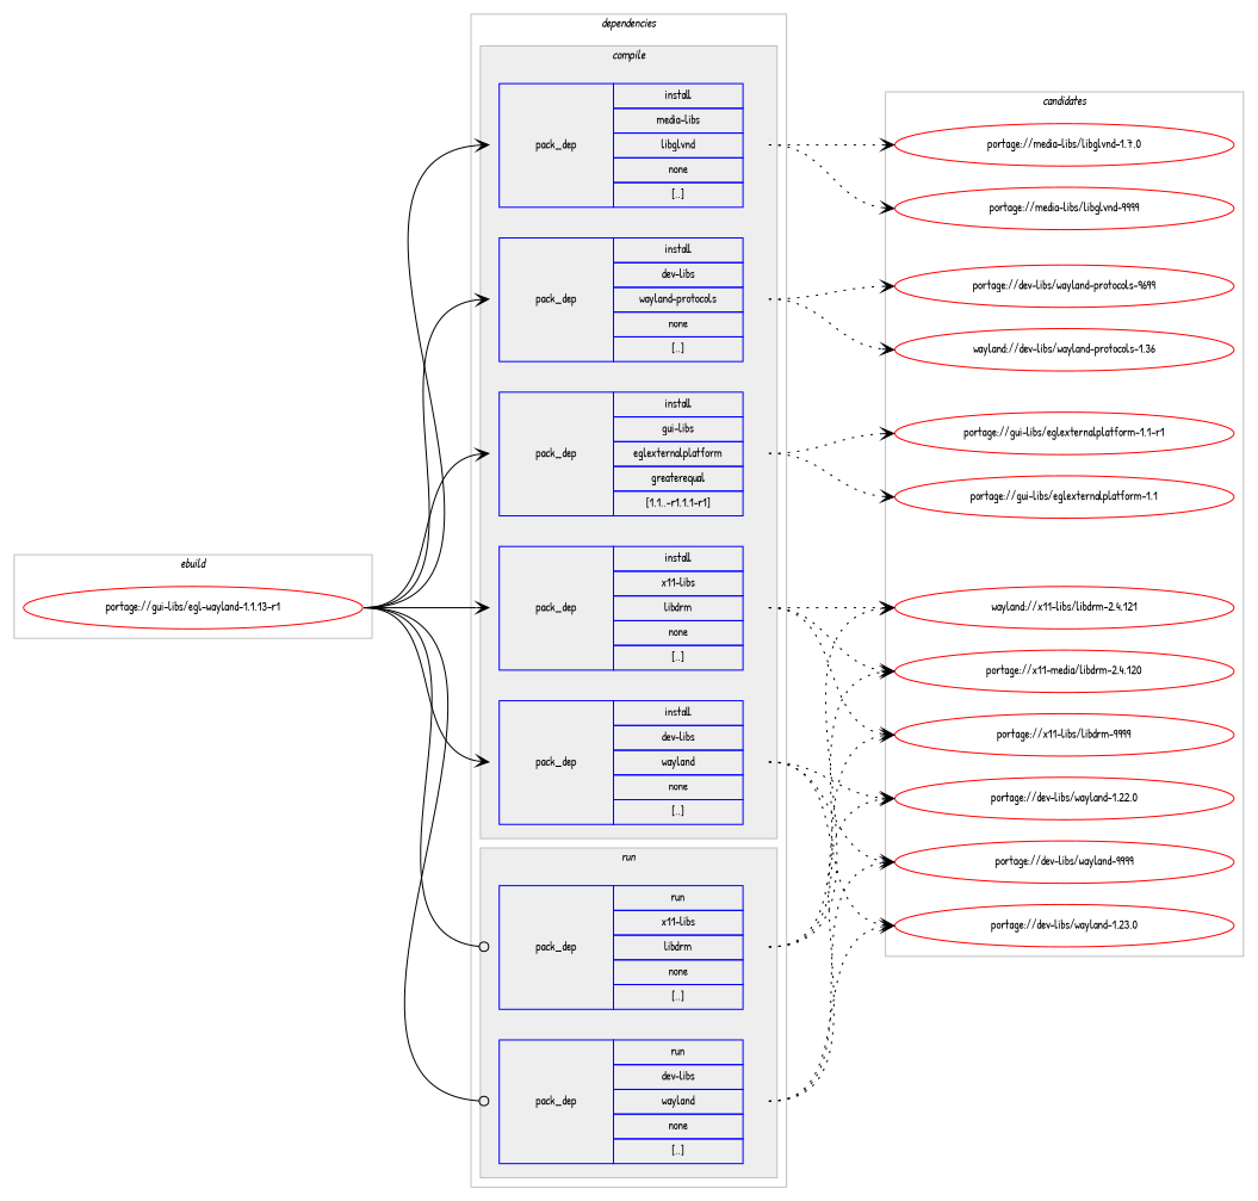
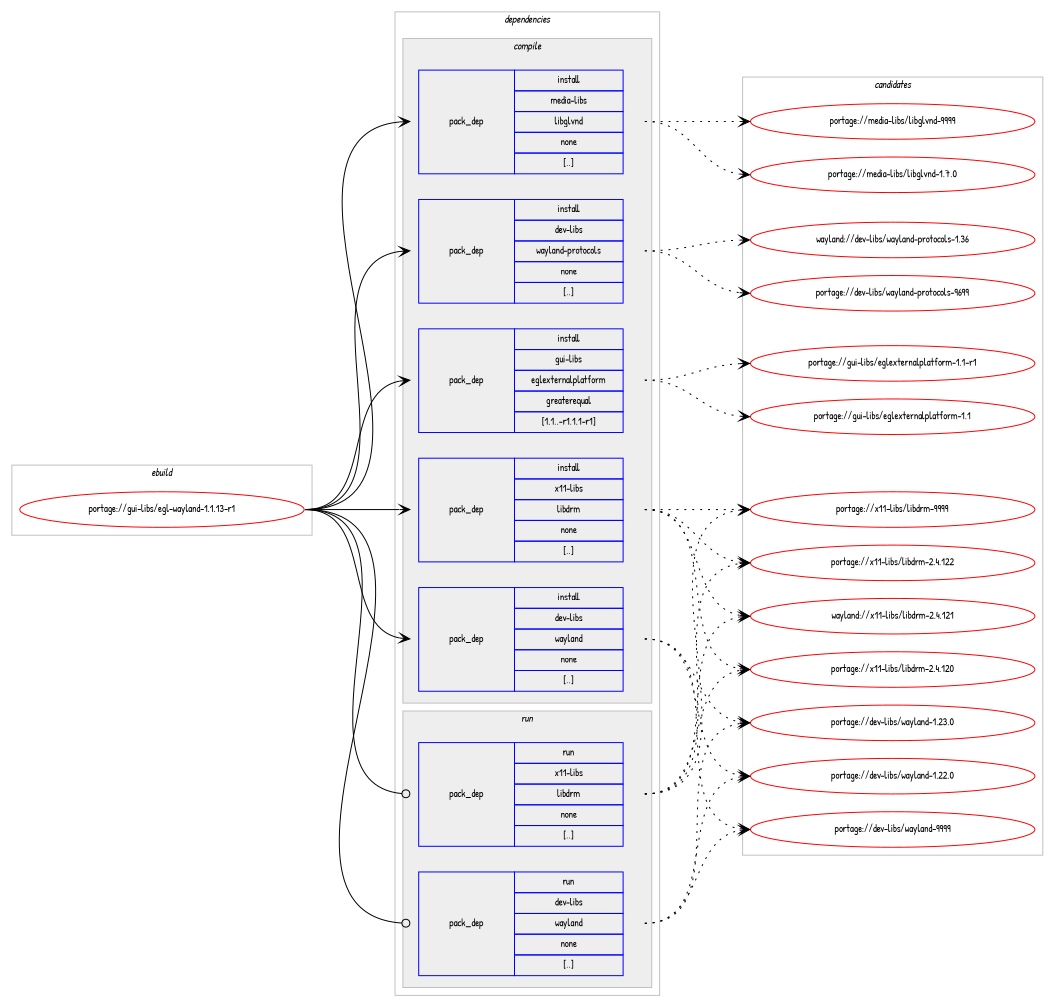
  digraph {
    compound=true
    concentrate=true
    fontname="Patrick Hand"
    fontsize=10
    newrank=true
    rankdir=LR
    ranksep=1.5
    node [color=red fontname="Patrick Hand" fontsize=10]
    edge [arrowhead=vee fontname="Patrick Hand" headport=w style=dotted tailport=e weight=100]
    n1 [label="portage://gui-libs/egl-wayland-1.1.13-r1" width=4]
    n2 [color=blue label=<<TABLE BORDER="0" CELLBORDER="1" CELLSPACING="0" CELLPADDING="4" WIDTH="220"><TR><TD ROWSPAN="6" CELLPADDING="30">pack_dep</TD></TR><TR><TD WIDTH="110">install</TD></TR><TR><TD>dev-libs</TD></TR><TR><TD>wayland</TD></TR><TR><TD>none</TD></TR><TR><TD>[,,]</TD></TR></TABLE>> shape=none]
    n3 [color=blue label=<<TABLE BORDER="0" CELLBORDER="1" CELLSPACING="0" CELLPADDING="4" WIDTH="220"><TR><TD ROWSPAN="6" CELLPADDING="30">pack_dep</TD></TR><TR><TD WIDTH="110">install</TD></TR><TR><TD>dev-libs</TD></TR><TR><TD>wayland-protocols</TD></TR><TR><TD>none</TD></TR><TR><TD>[,,]</TD></TR></TABLE>> shape=none]
    n4 [color=blue label=<<TABLE BORDER="0" CELLBORDER="1" CELLSPACING="0" CELLPADDING="4" WIDTH="220"><TR><TD ROWSPAN="6" CELLPADDING="30">pack_dep</TD></TR><TR><TD WIDTH="110">install</TD></TR><TR><TD>gui-libs</TD></TR><TR><TD>eglexternalplatform</TD></TR><TR><TD>greaterequal</TD></TR><TR><TD>[1.1,,-r1,1.1-r1]</TD></TR></TABLE>> shape=none]
    n5 [color=blue label=<<TABLE BORDER="0" CELLBORDER="1" CELLSPACING="0" CELLPADDING="4" WIDTH="220"><TR><TD ROWSPAN="6" CELLPADDING="30">pack_dep</TD></TR><TR><TD WIDTH="110">install</TD></TR><TR><TD>media-libs</TD></TR><TR><TD>libglvnd</TD></TR><TR><TD>none</TD></TR><TR><TD>[,,]</TD></TR></TABLE>> shape=none]
    n6 [color=blue label=<<TABLE BORDER="0" CELLBORDER="1" CELLSPACING="0" CELLPADDING="4" WIDTH="220"><TR><TD ROWSPAN="6" CELLPADDING="30">pack_dep</TD></TR><TR><TD WIDTH="110">install</TD></TR><TR><TD>x11-libs</TD></TR><TR><TD>libdrm</TD></TR><TR><TD>none</TD></TR><TR><TD>[,,]</TD></TR></TABLE>> shape=none]
    n7 [color=blue label=<<TABLE BORDER="0" CELLBORDER="1" CELLSPACING="0" CELLPADDING="4" WIDTH="220"><TR><TD ROWSPAN="6" CELLPADDING="30">pack_dep</TD></TR><TR><TD WIDTH="110">run</TD></TR><TR><TD>dev-libs</TD></TR><TR><TD>wayland</TD></TR><TR><TD>none</TD></TR><TR><TD>[,,]</TD></TR></TABLE>> shape=none]
    n8 [color=blue label=<<TABLE BORDER="0" CELLBORDER="1" CELLSPACING="0" CELLPADDING="4" WIDTH="220"><TR><TD ROWSPAN="6" CELLPADDING="30">pack_dep</TD></TR><TR><TD WIDTH="110">run</TD></TR><TR><TD>x11-libs</TD></TR><TR><TD>libdrm</TD></TR><TR><TD>none</TD></TR><TR><TD>[,,]</TD></TR></TABLE>> shape=none]
    n9 [label="portage://dev-libs/wayland-9999" width=4]
    n10 [label="portage://dev-libs/wayland-1.23.0" width=4]
    n11 [label="portage://dev-libs/wayland-1.22.0" width=4]
    n12 [label="portage://dev-libs/wayland-protocols-9699" width=4]
    n13 [label="wayland://dev-libs/wayland-protocols-1.36" width=4]
    n14 [label="portage://gui-libs/eglexternalplatform-1.1-r1" width=4]
    n15 [label="portage://gui-libs/eglexternalplatform-1.1" width=4]
    n16 [label="portage://media-libs/libglvnd-9999" width=4]
    n17 [label="portage://media-libs/libglvnd-1.7.0" width=4]
    n18 [label="portage://x11-libs/libdrm-9999" width=4]
+   n19 [label="portage://x11-libs/libdrm-2.4.122" width=4]
    n20 [label="wayland://x11-libs/libdrm-2.4.121" width=4]
-   n21 [label="portage://x11-media/libdrm-2.4.120" width=4]
+   n21 [label="portage://x11-libs/libdrm-2.4.120" width=4]
    subgraph cluster_1 {
      color=gray
      label=<<i>ebuild</i>>
      n1
    }
    subgraph cluster_2 {
      color=gray
      label=<<i>dependencies</i>>
      subgraph cluster_3 {
        color=gray
        fillcolor="#eeeeee"
        label=<<i>compile</i>>
        style=filled
        subgraph sub_4 {
          color=gray
          fillcolor="#eeeeee"
          label=<<i>compile</i>>
          style=filled
          n2
        }
        subgraph sub_5 {
          color=gray
          fillcolor="#eeeeee"
          label=<<i>compile</i>>
          style=filled
          n3
        }
        subgraph sub_6 {
          color=gray
          fillcolor="#eeeeee"
          label=<<i>compile</i>>
          style=filled
          n4
        }
        subgraph sub_7 {
          color=gray
          fillcolor="#eeeeee"
          label=<<i>compile</i>>
          style=filled
          n5
        }
        subgraph sub_8 {
          color=gray
          fillcolor="#eeeeee"
          label=<<i>compile</i>>
          style=filled
          n6
        }
      }
      subgraph cluster_9 {
        color=gray
        fillcolor="#eeeeee"
        label=<<i>compile and run</i>>
        style=filled
      }
      subgraph cluster_10 {
        color=gray
        fillcolor="#eeeeee"
        label=<<i>run</i>>
        style=filled
        subgraph sub_11 {
          color=gray
          fillcolor="#eeeeee"
          label=<<i>run</i>>
          style=filled
          n7
        }
        subgraph sub_12 {
          color=gray
          fillcolor="#eeeeee"
          label=<<i>run</i>>
          style=filled
          n8
        }
      }
    }
    subgraph cluster_13 {
      color=gray
      label=<<i>candidates</i>>
      rank=same
      subgraph sub_14 {
        color=black
        label=<<i>candidates</i>>
        nodesep=1
        rank=same
        n9
        n10
        n11
      }
      subgraph sub_15 {
        color=black
        label=<<i>candidates</i>>
        nodesep=1
        rank=same
        n12
        n13
      }
      subgraph sub_16 {
        color=black
        label=<<i>candidates</i>>
        nodesep=1
        rank=same
        n14
        n15
      }
      subgraph sub_17 {
        color=black
        label=<<i>candidates</i>>
        nodesep=1
        rank=same
        n16
        n17
      }
      subgraph sub_18 {
        color=black
        label=<<i>candidates</i>>
        nodesep=1
        rank=same
        n18
+       n19
        n20
        n21
      }
      subgraph sub_19 {
        color=black
        label=<<i>candidates</i>>
        nodesep=1
        rank=same
        n9
        n10
        n11
      }
      subgraph sub_20 {
        color=black
        label=<<i>candidates</i>>
        nodesep=1
        rank=same
        n18
+       n19
        n20
        n21
      }
    }
    n1 -> n2 [style=solid weight=20]
    n1 -> n3 [style=solid weight=20]
    n1 -> n4 [style=solid weight=20]
    n1 -> n5 [style=solid weight=20]
    n1 -> n6 [style=solid weight=20]
    n1 -> n7 [arrowhead=odot style=solid weight=20]
    n1 -> n8 [arrowhead=odot style=solid weight=20]
    n2 -> n9
    n2 -> n10
    n2 -> n11
    n3 -> n12
    n3 -> n13
    n4 -> n14
    n4 -> n15
    n5 -> n16
    n5 -> n17
    n6 -> n18
+   n6 -> n19
    n6 -> n20
    n6 -> n21
    n7 -> n9
    n7 -> n10
    n7 -> n11
    n8 -> n18
+   n8 -> n19
    n8 -> n20
    n8 -> n21
  }
